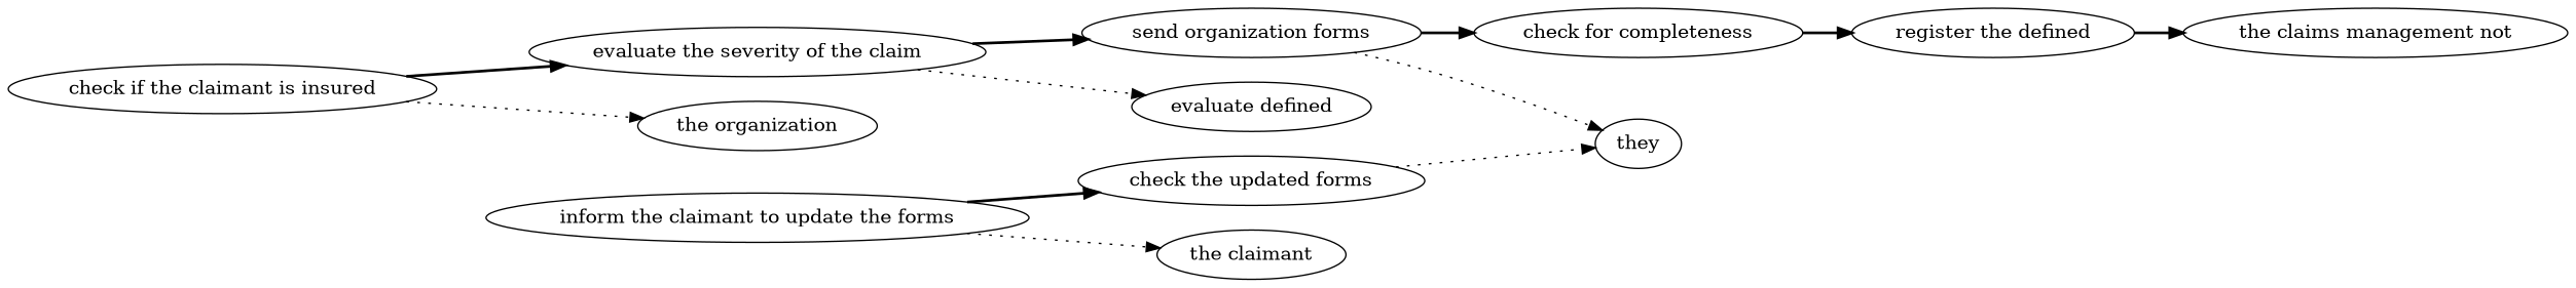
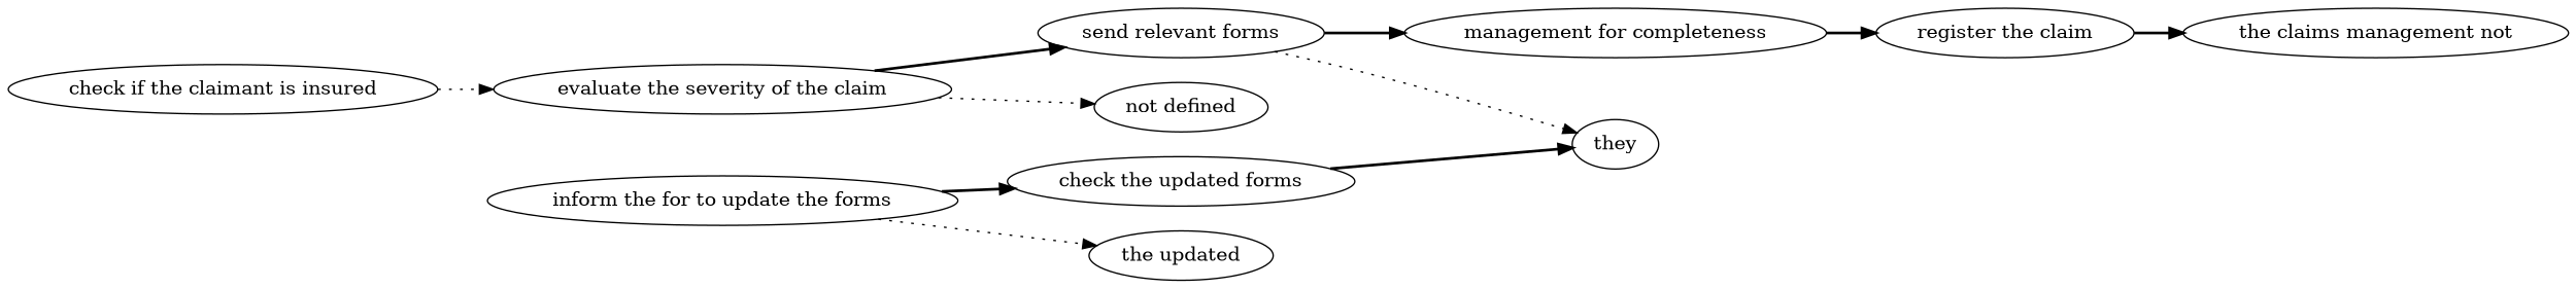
  strict digraph {
    rankdir=LR
    edge [attrs="{'type': 'actor performer', 'label': 'actor performer'}" style=bold]
    "check if the claimant is insured" [attrs="{'type': 'Activity', 'label': 'check if the claimant is insured'}"]
    "evaluate the severity of the claim" [attrs="{'type': 'Activity', 'label': 'evaluate the severity of the claim'}"]
-   "the organization" [attrs="{'type': 'Actor', 'label': 'the organization'}"]
-   "send relevant forms" [attrs="{'type': 'Activity', 'label': 'send relevant forms'}" label="send organization forms"]
-   "not defined" [attrs="{'type': 'Actor', 'label': 'not defined'}" label="evaluate defined"]
-   "check for completeness" [attrs="{'type': 'Activity', 'label': 'check for completeness'}"]
+   "send relevant forms" [attrs="{'type': 'Activity', 'label': 'send relevant forms'}"]
+   "not defined" [attrs="{'type': 'Actor', 'label': 'not defined'}"]
+   "check for completeness" [attrs="{'type': 'Activity', 'label': 'check for completeness'}" label="management for completeness"]
    they [attrs="{'type': 'Actor', 'label': 'they'}"]
-   "register the claim" [attrs="{'type': 'Activity', 'label': 'register the claim'}" label="register the defined"]
+   "register the claim" [attrs="{'type': 'Activity', 'label': 'register the claim'}"]
    n9 [attrs="{'type': 'Actor', 'label': 'the claims management system'}" label="the claims management not"]
-   "inform the claimant to update the forms" [attrs="{'type': 'Activity', 'label': 'inform the claimant to update the forms'}"]
+   "inform the claimant to update the forms" [attrs="{'type': 'Activity', 'label': 'inform the claimant to update the forms'}" label="inform the for to update the forms"]
    "check the updated forms" [attrs="{'type': 'Activity', 'label': 'check the updated forms'}"]
-   "the claimant" [attrs="{'type': 'Actor', 'label': 'the claimant'}"]
-   "check if the claimant is insured" -> "evaluate the severity of the claim" [attrs="{'type': 'flow', 'label': 'flow'}"]
-   "check if the claimant is insured" -> "the organization" [style=dotted]
+   "the claimant" [attrs="{'type': 'Actor', 'label': 'the claimant'}" label="the updated"]
+   "check if the claimant is insured" -> "evaluate the severity of the claim" [attrs="{'type': 'flow', 'label': 'flow'}" style=dotted]
    "evaluate the severity of the claim" -> "send relevant forms" [attrs="{'type': 'flow', 'label': 'flow'}"]
    "evaluate the severity of the claim" -> "not defined" [style=dotted]
    "send relevant forms" -> "check for completeness" [attrs="{'type': 'flow', 'label': 'flow'}"]
    "send relevant forms" -> they [style=dotted]
    "check for completeness" -> "register the claim" [attrs="{'type': 'flow', 'label': 'flow'}"]
    "register the claim" -> n9
    "inform the claimant to update the forms" -> "check the updated forms" [attrs="{'type': 'flow', 'label': 'flow'}"]
    "inform the claimant to update the forms" -> "the claimant" [style=dotted]
-   "check the updated forms" -> they [style=dotted]
+   "check the updated forms" -> they
  }
